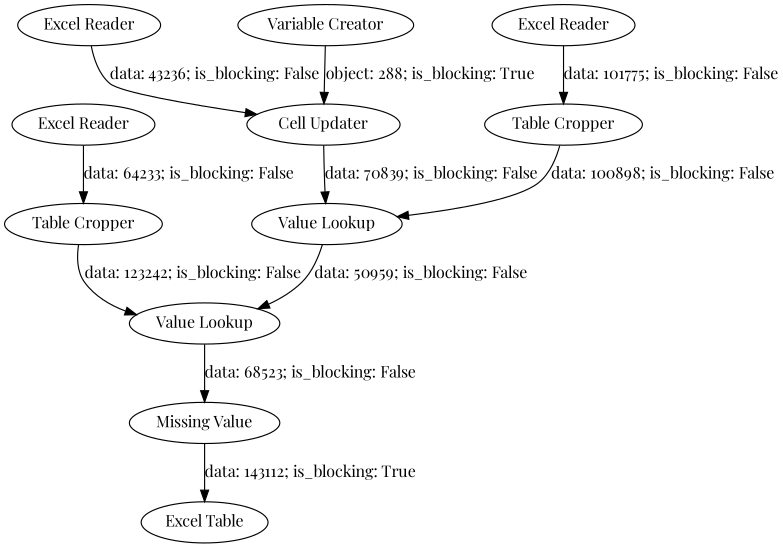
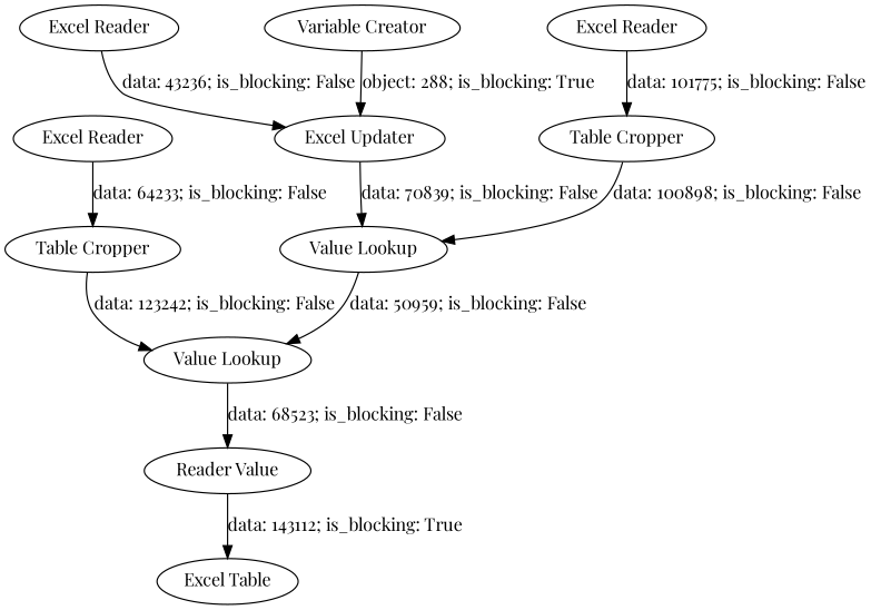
  digraph {
    fontname="Playfair Display"
    rankdir=TB
    node [fontname="Playfair Display"]
    edge [fontname="Playfair Display"]
    n1 [label="Table Cropper"]
    n2 [label="Value Lookup"]
    n3 [label="Value Lookup"]
    n4 [label="Excel Table"]
-   n5 [label="Missing Value"]
+   n5 [label="Reader Value"]
    n6 [label="Excel Reader"]
    n7 [label="Table Cropper"]
-   n8 [label="Cell Updater"]
+   n8 [label="Excel Updater"]
    n9 [label="Excel Reader"]
    n10 [label="Excel Reader"]
    n11 [label="Variable Creator"]
    n1 -> n2 [label="data: 100898; is_blocking: False"]
    n2 -> n3 [label="data: 50959; is_blocking: False"]
    n3 -> n5 [label="data: 68523; is_blocking: False"]
    n5 -> n4 [label="data: 143112; is_blocking: True"]
    n6 -> n1 [label="data: 101775; is_blocking: False"]
    n7 -> n3 [label="data: 123242; is_blocking: False"]
    n8 -> n2 [label="data: 70839; is_blocking: False"]
    n9 -> n8 [label="data: 43236; is_blocking: False"]
    n10 -> n7 [label="data: 64233; is_blocking: False"]
    n11 -> n8 [label="object: 288; is_blocking: True"]
  }
